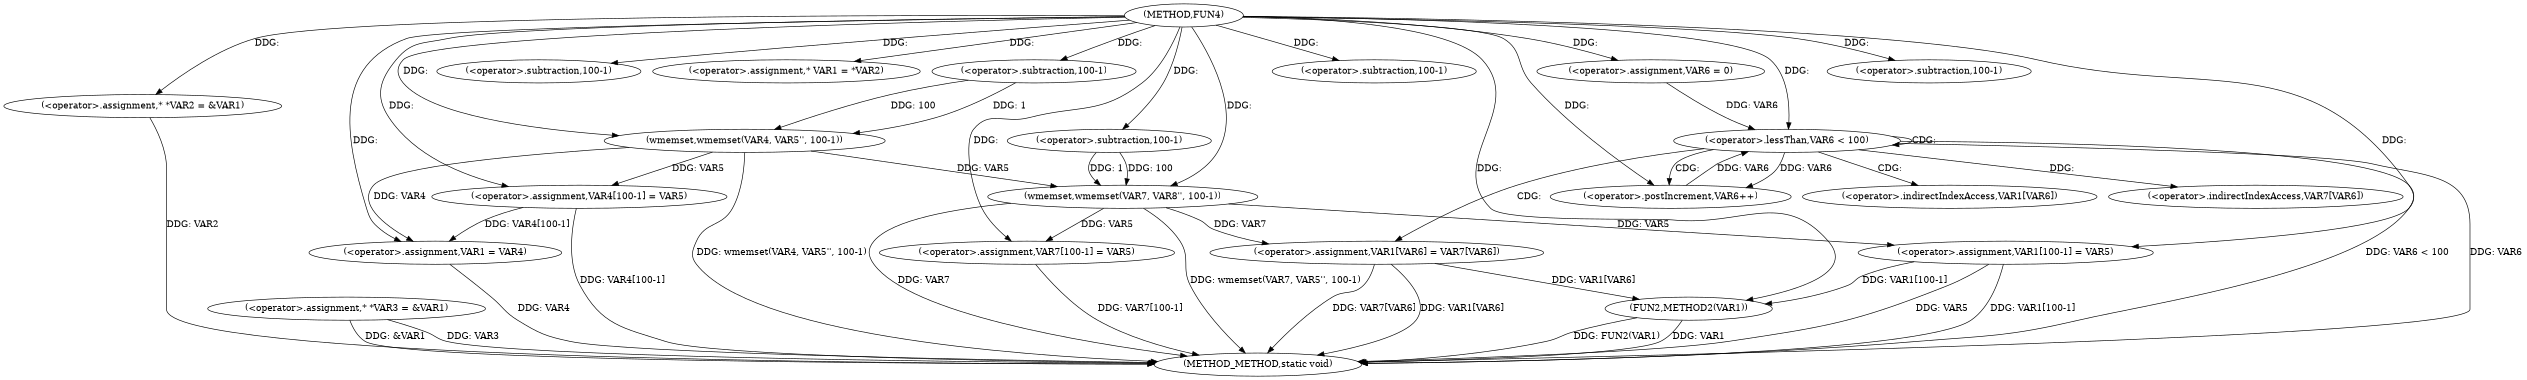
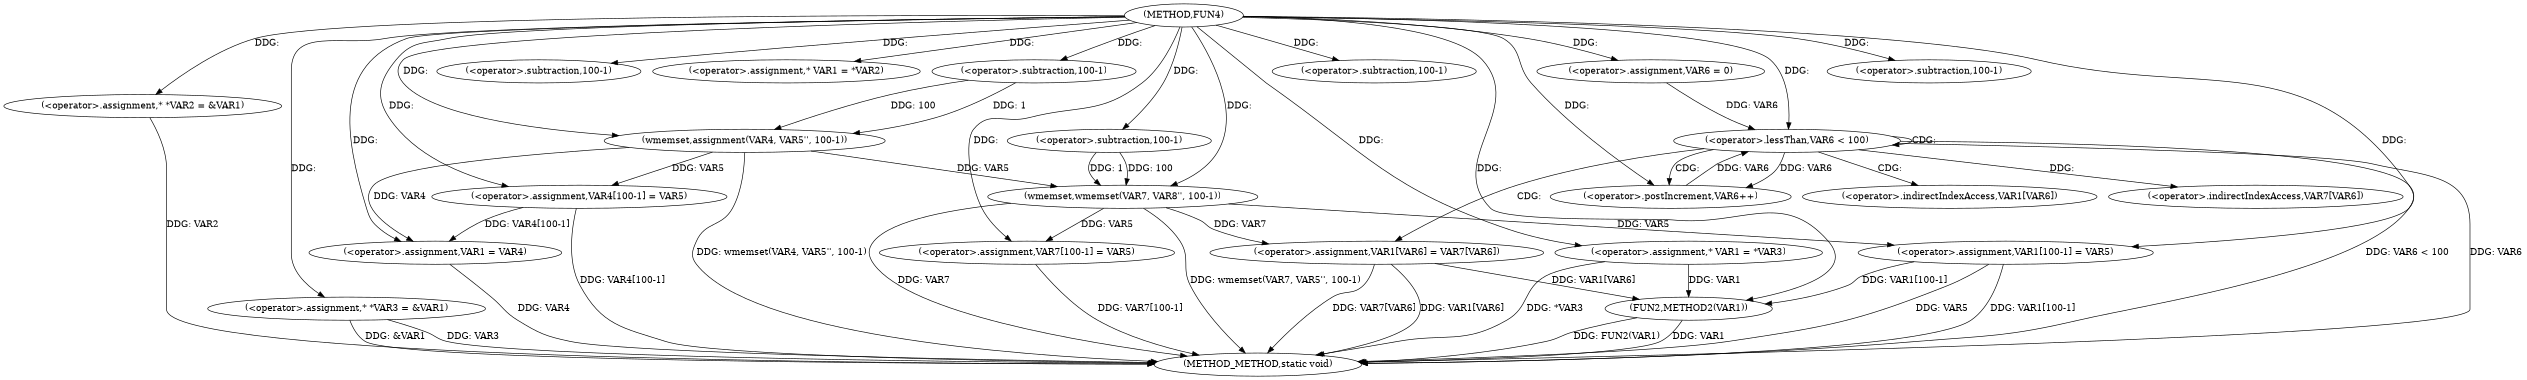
  digraph {
    n1 [label="(METHOD,FUN4)"]
    n2 [label="(<operator>.assignment,* *VAR2 = &VAR1)"]
    n3 [label="(<operator>.assignment,* *VAR3 = &VAR1)"]
-   n4 [label="(wmemset,wmemset(VAR4, VAR5'', 100-1))"]
+   n4 [label="(wmemset,assignment(VAR4, VAR5'', 100-1))"]
    n5 [label="(<operator>.subtraction,100-1)"]
    n6 [label="(<operator>.assignment,VAR4[100-1] = VAR5)"]
    n7 [label="(<operator>.subtraction,100-1)"]
    n8 [label="(<operator>.assignment,* VAR1 = *VAR2)"]
    n9 [label="(<operator>.assignment,VAR1 = VAR4)"]
+   n10 [label="(<operator>.assignment,* VAR1 = *VAR3)"]
    n11 [label="(wmemset,wmemset(VAR7, VAR8'', 100-1))"]
    n12 [label="(<operator>.subtraction,100-1)"]
    n13 [label="(<operator>.assignment,VAR7[100-1] = VAR5)"]
    n14 [label="(<operator>.subtraction,100-1)"]
    n15 [label="(<operator>.assignment,VAR6 = 0)"]
    n16 [label="(<operator>.lessThan,VAR6 < 100)"]
    n17 [label="(<operator>.postIncrement,VAR6++)"]
    n18 [label="(<operator>.assignment,VAR1[100-1] = VAR5)"]
    n19 [label="(<operator>.subtraction,100-1)"]
    n20 [label="(FUN2,METHOD2(VAR1))"]
    n21 [label="(METHOD_METHOD,static void)"]
    n22 [label="(<operator>.assignment,VAR1[VAR6] = VAR7[VAR6])"]
    n23 [label="(<operator>.indirectIndexAccess,VAR1[VAR6])"]
    n24 [label="(<operator>.indirectIndexAccess,VAR7[VAR6])"]
    n1 -> n2 [label="DDG: "]
+   n1 -> n3 [label="DDG: "]
    n1 -> n4 [label="DDG: "]
    n1 -> n5 [label="DDG: "]
    n1 -> n6 [label="DDG: "]
    n1 -> n7 [label="DDG: "]
    n1 -> n8 [label="DDG: "]
    n1 -> n9 [label="DDG: "]
+   n1 -> n10 [label="DDG: "]
    n1 -> n11 [label="DDG: "]
    n1 -> n12 [label="DDG: "]
    n1 -> n13 [label="DDG: "]
    n1 -> n14 [label="DDG: "]
    n1 -> n15 [label="DDG: "]
    n1 -> n16 [label="DDG: "]
    n1 -> n17 [label="DDG: "]
    n1 -> n18 [label="DDG: "]
    n1 -> n19 [label="DDG: "]
    n1 -> n20 [label="DDG: "]
    n2 -> n21 [label="DDG: VAR2"]
    n3 -> n21 [label="DDG: &VAR1"]
    n3 -> n21 [label="DDG: VAR3"]
    n4 -> n6 [label="DDG: VAR5"]
    n4 -> n9 [label="DDG: VAR4"]
    n4 -> n11 [label="DDG: VAR5"]
    n4 -> n21 [label="DDG: wmemset(VAR4, VAR5'', 100-1)"]
    n5 -> n4 [label="DDG: 100"]
    n5 -> n4 [label="DDG: 1"]
    n6 -> n9 [label="DDG: VAR4[100-1]"]
    n6 -> n21 [label="DDG: VAR4[100-1]"]
    n9 -> n21 [label="DDG: VAR4"]
+   n10 -> n20 [label="DDG: VAR1"]
+   n10 -> n21 [label="DDG: *VAR3"]
    n11 -> n13 [label="DDG: VAR5"]
    n11 -> n18 [label="DDG: VAR5"]
    n11 -> n21 [label="DDG: VAR7"]
    n11 -> n21 [label="DDG: wmemset(VAR7, VAR5'', 100-1)"]
    n11 -> n22 [label="DDG: VAR7"]
    n12 -> n11 [label="DDG: 100"]
    n12 -> n11 [label="DDG: 1"]
    n13 -> n21 [label="DDG: VAR7[100-1]"]
    n15 -> n16 [label="DDG: VAR6"]
    n16 -> n16 [label="CDG: "]
    n16 -> n17 [label="DDG: VAR6"]
    n16 -> n17 [label="CDG: "]
    n16 -> n21 [label="DDG: VAR6 < 100"]
    n16 -> n21 [label="DDG: VAR6"]
    n16 -> n22 [label="CDG: "]
    n16 -> n23 [label="CDG: "]
    n16 -> n24 [label="DDG: "]
    n17 -> n16 [label="DDG: VAR6"]
    n18 -> n20 [label="DDG: VAR1[100-1]"]
    n18 -> n21 [label="DDG: VAR5"]
    n18 -> n21 [label="DDG: VAR1[100-1]"]
    n20 -> n21 [label="DDG: FUN2(VAR1)"]
    n20 -> n21 [label="DDG: VAR1"]
    n22 -> n20 [label="DDG: VAR1[VAR6]"]
    n22 -> n21 [label="DDG: VAR7[VAR6]"]
    n22 -> n21 [label="DDG: VAR1[VAR6]"]
  }
